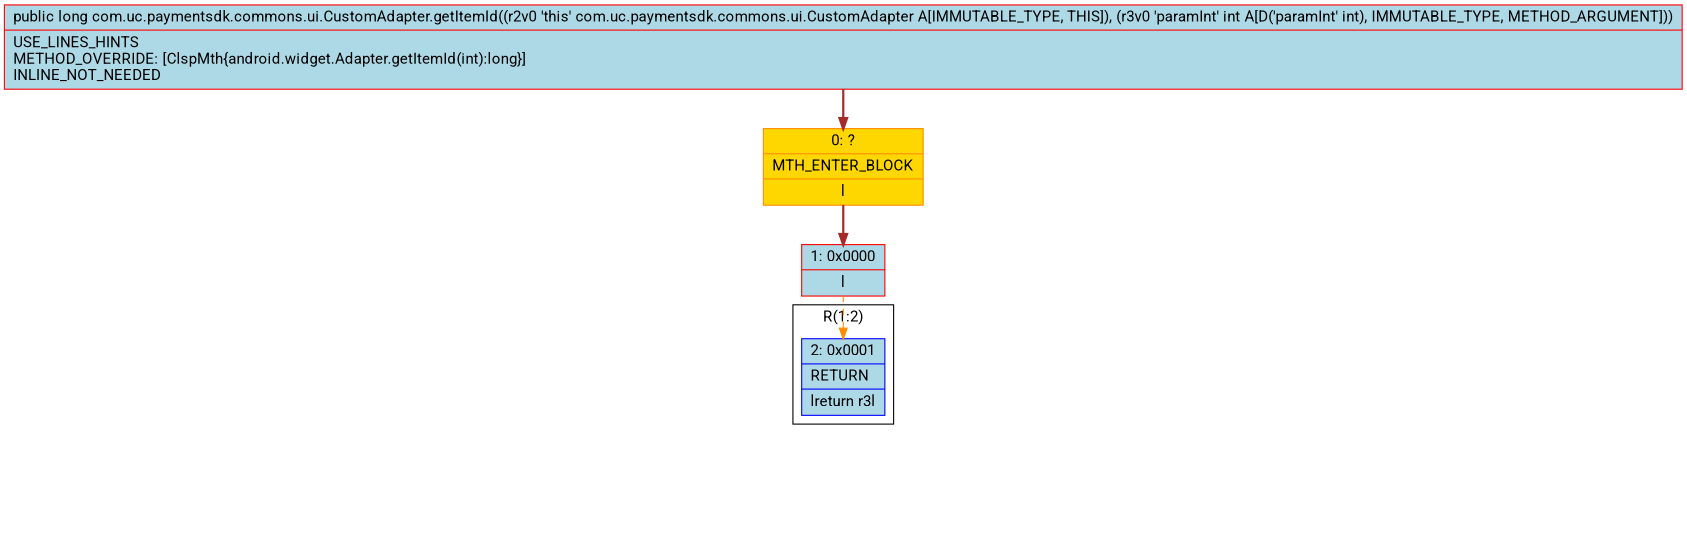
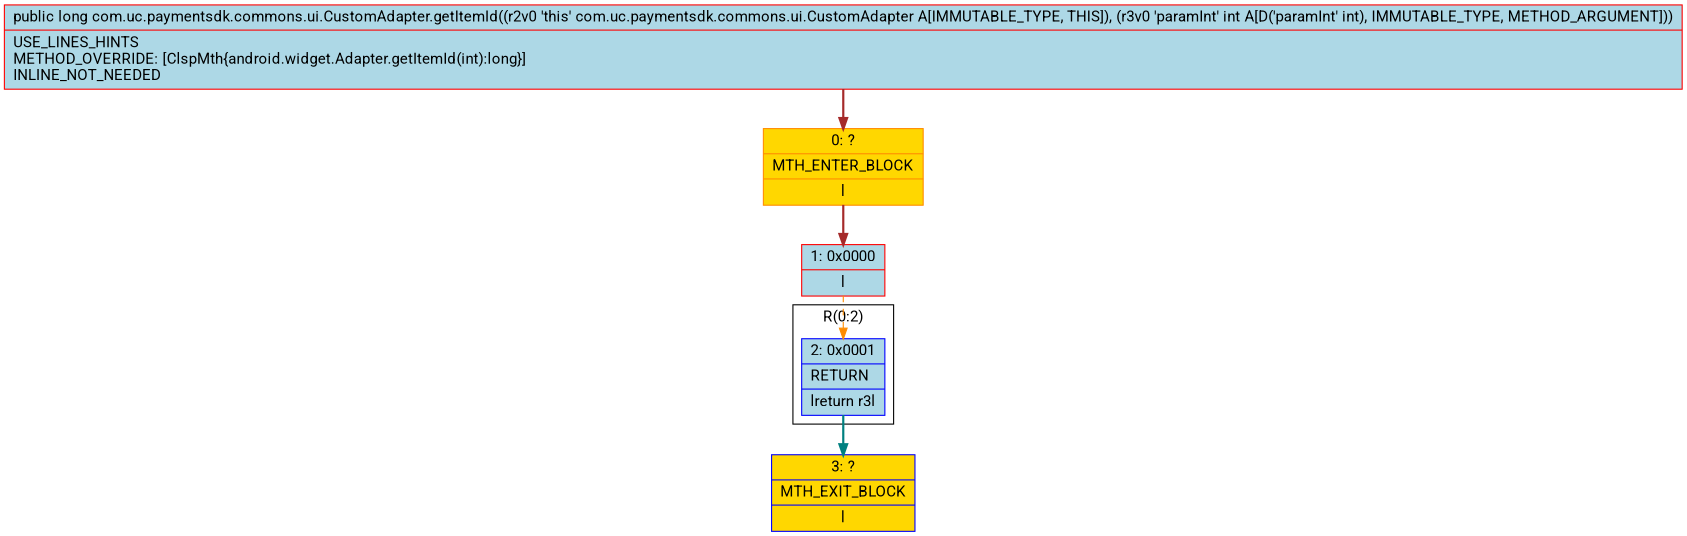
  digraph {
    fontname=Roboto
    node [color=blue fillcolor=lightblue fontname=Roboto shape=record style=filled]
    edge [color=brown fontname=Roboto style=bold]
    n1 [label="{2\:\ 0x0001|RETURN\l|lreturn r3l}"]
+   n2 [fillcolor=gold label="{3\:\ ?|MTH_EXIT_BLOCK\l|l}"]
    n3 [color=darkorange fillcolor=gold label="{0\:\ ?|MTH_ENTER_BLOCK\l|l}"]
    n4 [color=red label="{1\:\ 0x0000|l}"]
    n5 [color=red label="{public long com.uc.paymentsdk.commons.ui.CustomAdapter.getItemId((r2v0 'this' com.uc.paymentsdk.commons.ui.CustomAdapter A[IMMUTABLE_TYPE, THIS]), (r3v0 'paramInt' int A[D('paramInt' int), IMMUTABLE_TYPE, METHOD_ARGUMENT]))  | USE_LINES_HINTS\lMETHOD_OVERRIDE: [ClspMth\{android.widget.Adapter.getItemId(int):long\}]\lINLINE_NOT_NEEDED\l}"]
    subgraph cluster_1 {
-     label="R(1:2)"
+     label="R(0:2)"
      n1
    }
+   n1 -> n2 [color=teal]
    n3 -> n4
    n4 -> n1 [color=darkorange style=dashed]
    n5 -> n3
  }
